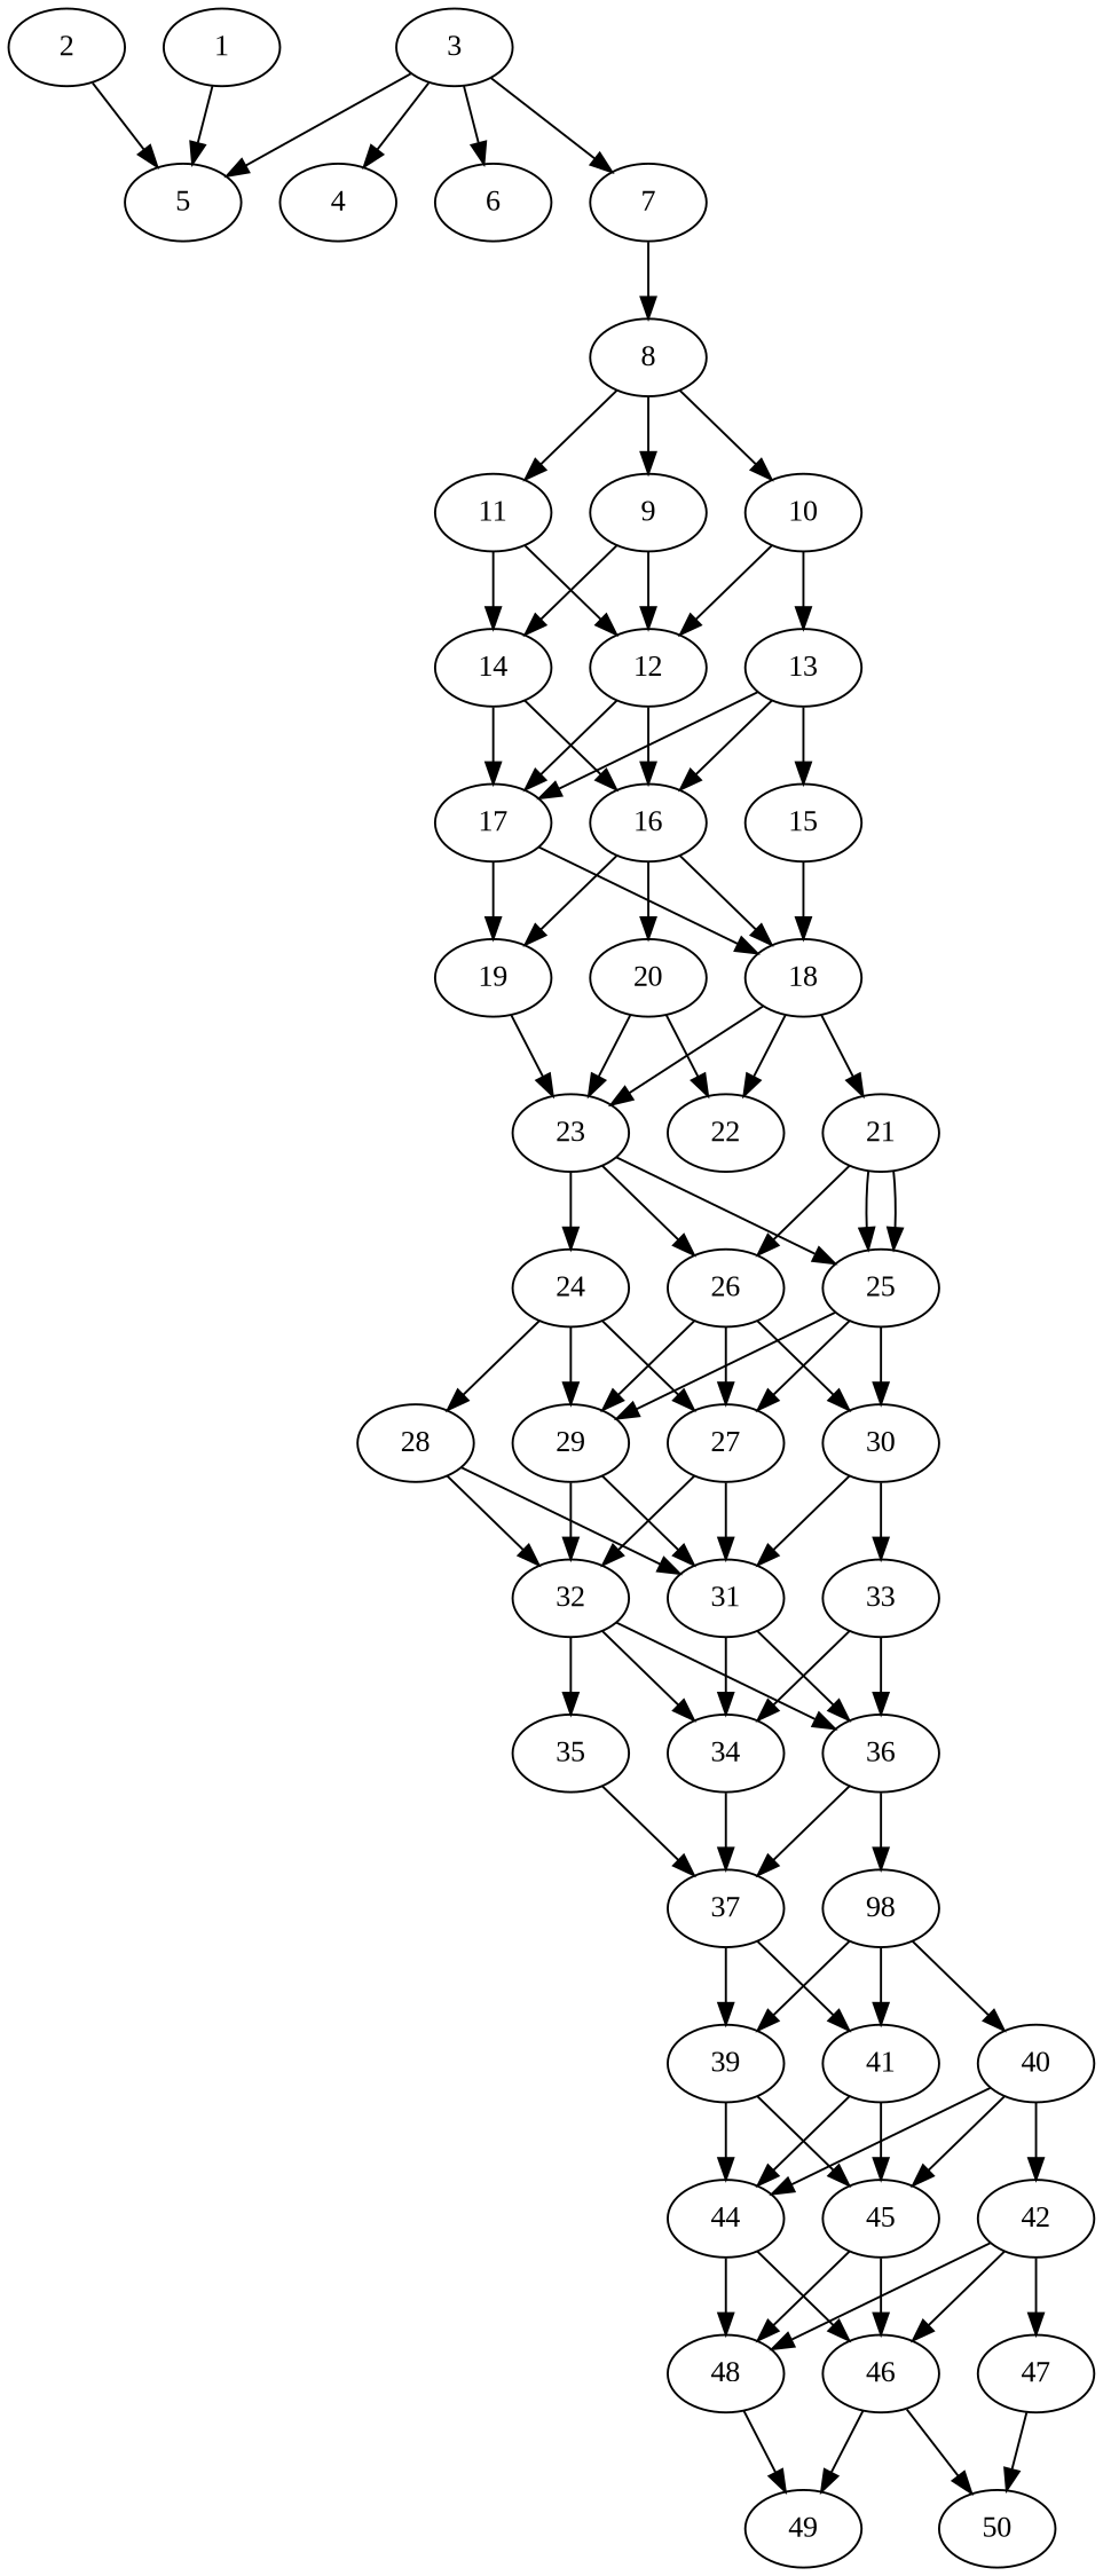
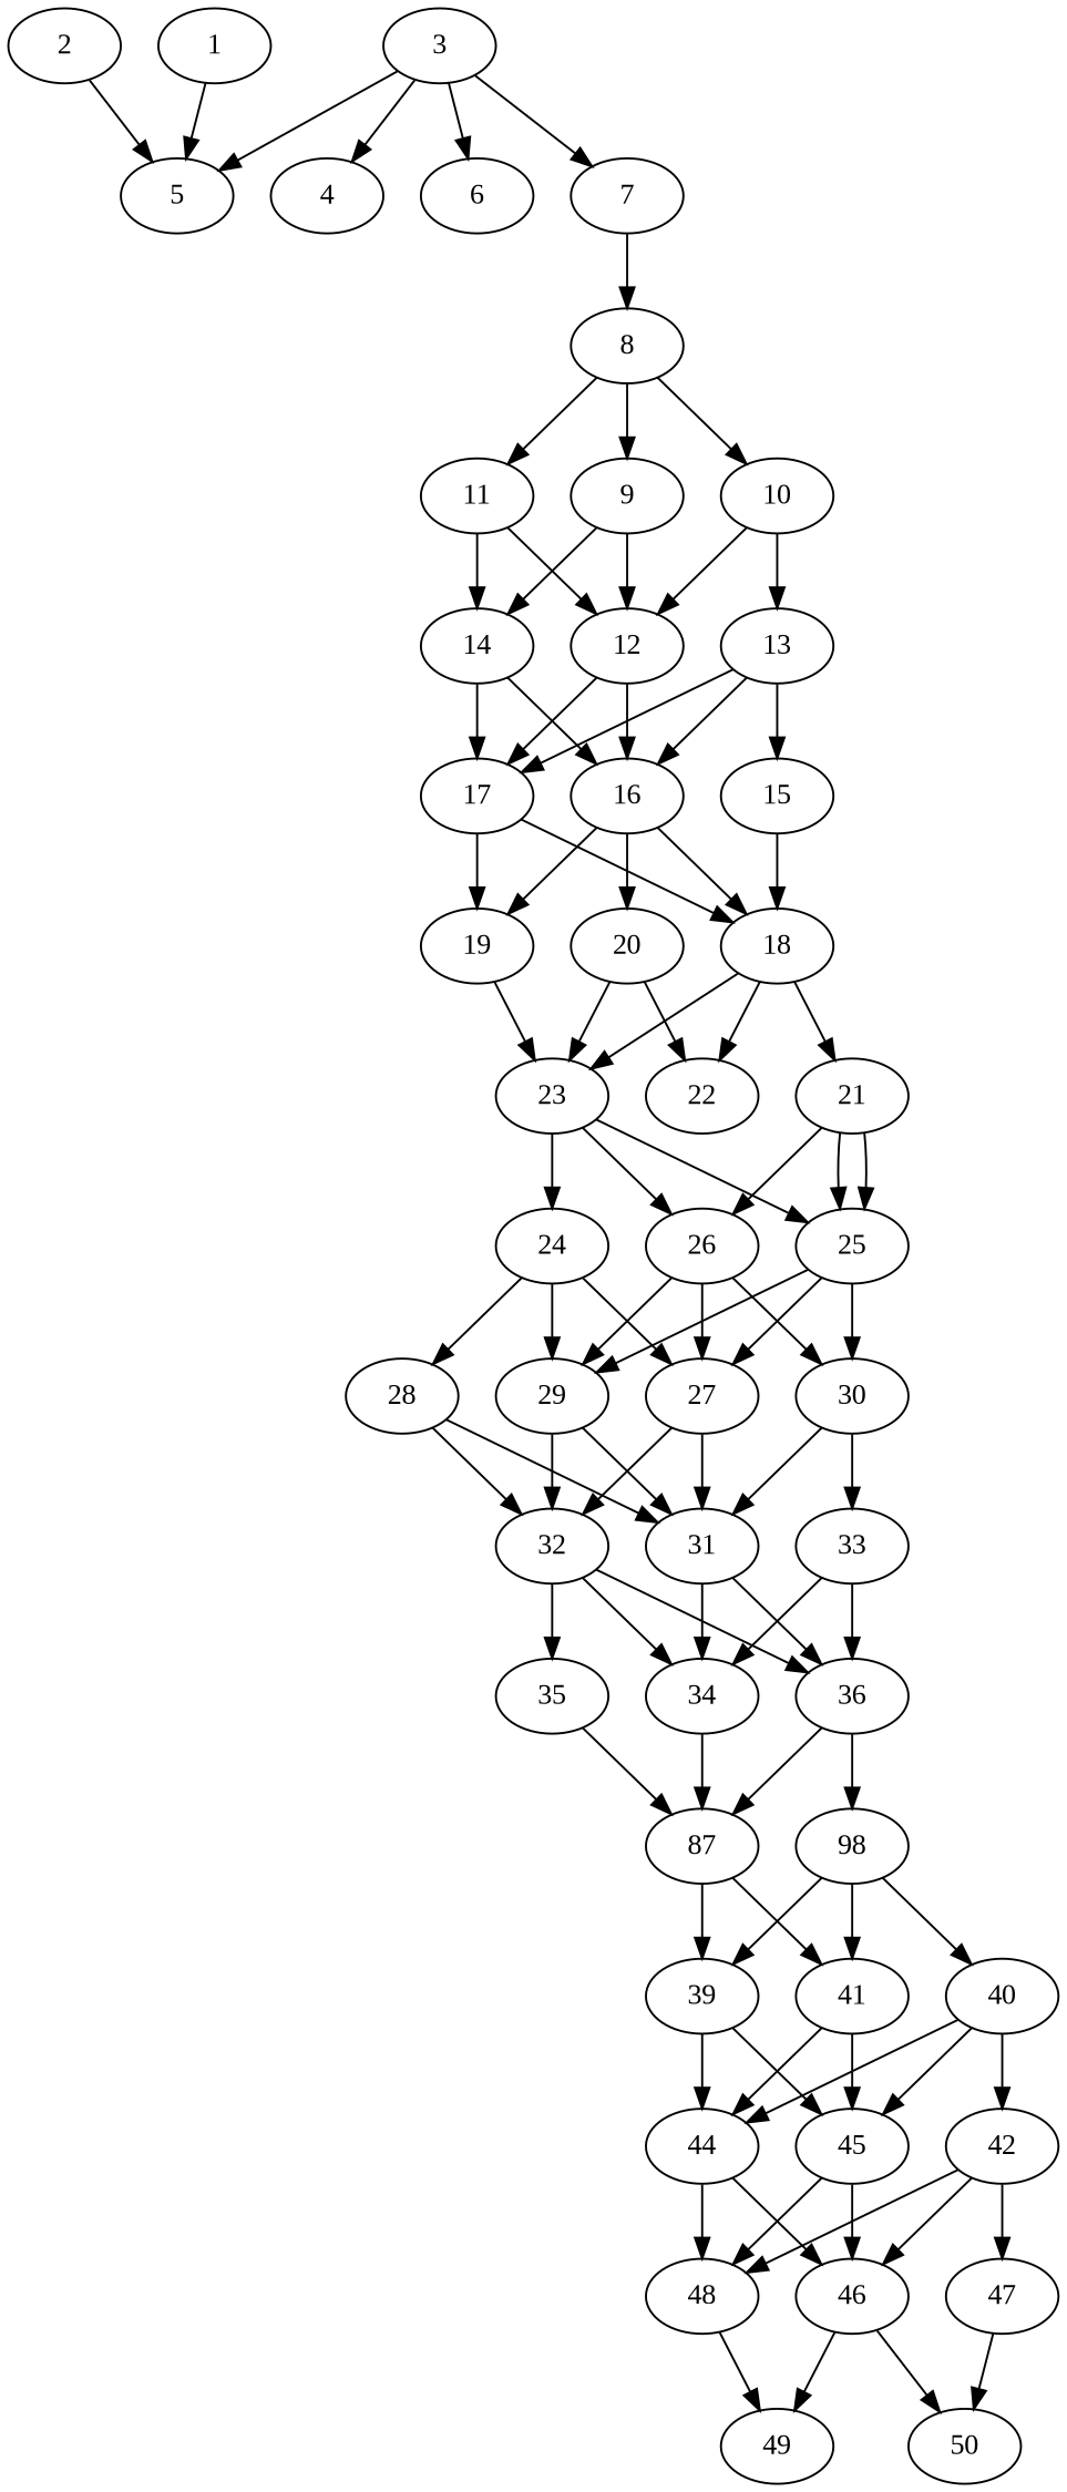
  digraph {
    fontname="Liberation Serif"
    node [alpha=0.08 fontname="Liberation Serif"]
    edge [fontname="Liberation Serif"]
    1 [alpha=0.01 expect_size=22538240]
    5 [alpha=0.07 expect_size=45235200]
    2 [alpha=0.10 expect_size=32887808]
    3 [alpha=0.03 expect_size=34079744]
    4 [alpha=0.16 expect_size=12000256]
    6 [alpha=0.18 expect_size=41047040]
    7 [expect_size=29721600]
    8 [expect_size=10896384]
    9 [alpha=0.14 expect_size=50143232]
    10 [expect_size=34488320]
    11 [alpha=0.13 expect_size=27036672]
    12 [alpha=0.13 expect_size=28669952]
    14 [alpha=0.15 expect_size=12071936]
    13 [alpha=0.17 expect_size=5679104]
    16 [alpha=0.03 expect_size=19942400]
    17 [alpha=0.12 expect_size=15225856]
    15 [expect_size=49799168]
    18 [alpha=0.14 expect_size=34563072]
    19 [alpha=0.10 expect_size=5936128]
    20 [alpha=0.04 expect_size=39199744]
    21 [alpha=0.06 expect_size=10512384]
    22 [alpha=0.19 expect_size=40236032]
    23 [alpha=0.05 expect_size=24464384]
    25 [alpha=0.18 expect_size=52136960]
    26 [alpha=0.19 expect_size=23399424]
    24 [alpha=0.13 expect_size=16796672]
    27 [alpha=0.10 expect_size=29872128]
    29 [alpha=0.16 expect_size=44216320]
    30 [alpha=0.00 expect_size=19878912]
    28 [alpha=0.03 expect_size=11031552]
    31 [alpha=0.14 expect_size=29267968]
    32 [alpha=0.18 expect_size=42493952]
    33 [alpha=0.02 expect_size=40015872]
    34 [alpha=0.09 expect_size=50671616]
    36 [alpha=0.07 expect_size=30092288]
    35 [alpha=0.15 expect_size=34032640]
-   37 [alpha=0.04 expect_size=27468800]
+   37 [alpha=0.04 expect_size=27468800 label=87]
    n38 [alpha=0.12 expect_size=50639872 label=98]
    39 [alpha=0.02 expect_size=10890240]
    41 [alpha=0.11 expect_size=48130048]
    40 [alpha=0.05 expect_size=47491072]
    44 [alpha=0.13 expect_size=35762176]
    45 [alpha=0.07 expect_size=10532864]
    42 [alpha=0.11 expect_size=34600960]
    46 [expect_size=46387200]
    48 [alpha=0.14 expect_size=25131008]
    47 [alpha=0.20 expect_size=16468992]
    49 [alpha=0.04 expect_size=7324672]
    50 [alpha=0.01 expect_size=10928128]
    1 -> 5
    2 -> 5
    3 -> 5
    3 -> 4
    3 -> 6
    3 -> 7
    7 -> 8
    8 -> 9
    8 -> 10
    8 -> 11
    9 -> 12
    9 -> 14
    10 -> 12
    10 -> 13
    11 -> 12
    11 -> 14
    12 -> 16
    12 -> 17
    14 -> 16
    14 -> 17
    13 -> 16
    13 -> 17
    13 -> 15
    16 -> 18
    16 -> 19
    16 -> 20
    17 -> 18
    17 -> 19
    15 -> 18
    18 -> 21
    18 -> 22
    18 -> 23
    19 -> 23
    20 -> 22
    20 -> 23
    21 -> 25
    21 -> 25
    21 -> 26
    23 -> 25
    23 -> 26
    23 -> 24
    25 -> 27
    25 -> 29
    25 -> 30
    26 -> 27
    26 -> 29
    26 -> 30
    24 -> 27
    24 -> 29
    24 -> 28
    27 -> 31
    27 -> 32
    29 -> 31
    29 -> 32
    30 -> 31
    30 -> 33
    28 -> 31
    28 -> 32
    31 -> 34
    31 -> 36
    32 -> 34
    32 -> 36
    32 -> 35
    33 -> 34
    33 -> 36
    34 -> 37
    36 -> 37
    36 -> n38
    35 -> 37
    37 -> 39
    37 -> 41
    n38 -> 39
    n38 -> 41
    n38 -> 40
    39 -> 44
    39 -> 45
    41 -> 44
    41 -> 45
    40 -> 44
    40 -> 45
    40 -> 42
    44 -> 46
    44 -> 48
    45 -> 46
    45 -> 48
    42 -> 46
    42 -> 48
    42 -> 47
    46 -> 49
    46 -> 50
    48 -> 49
    47 -> 50
  }
